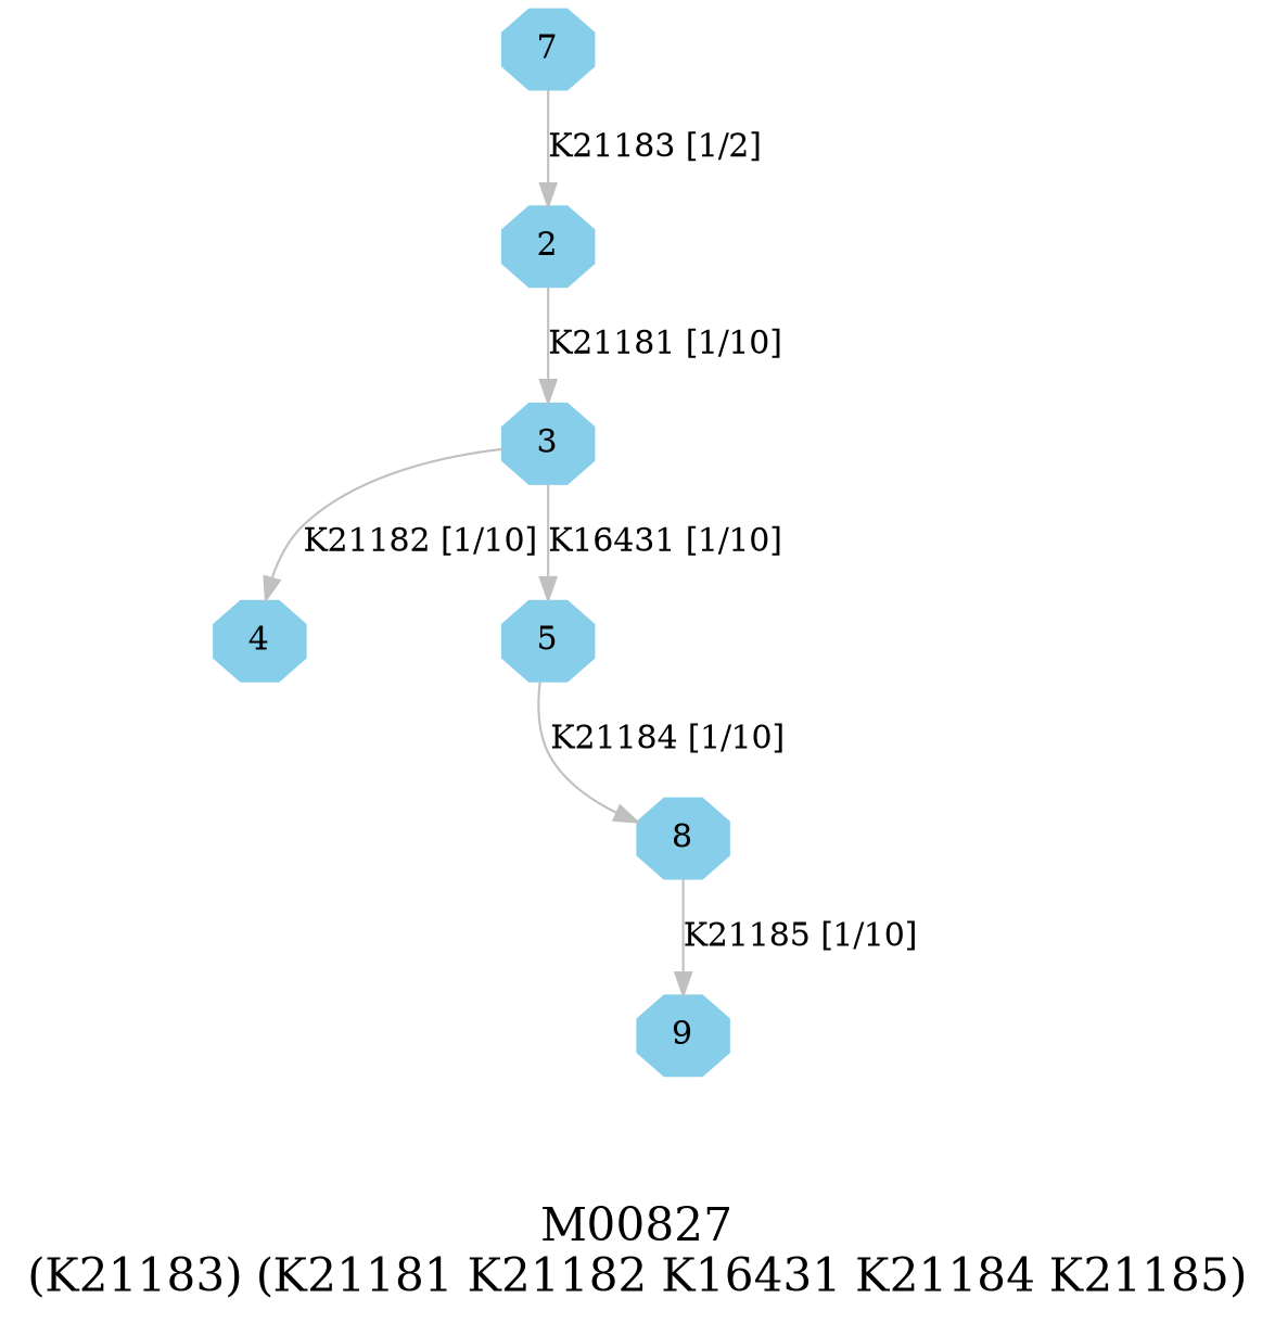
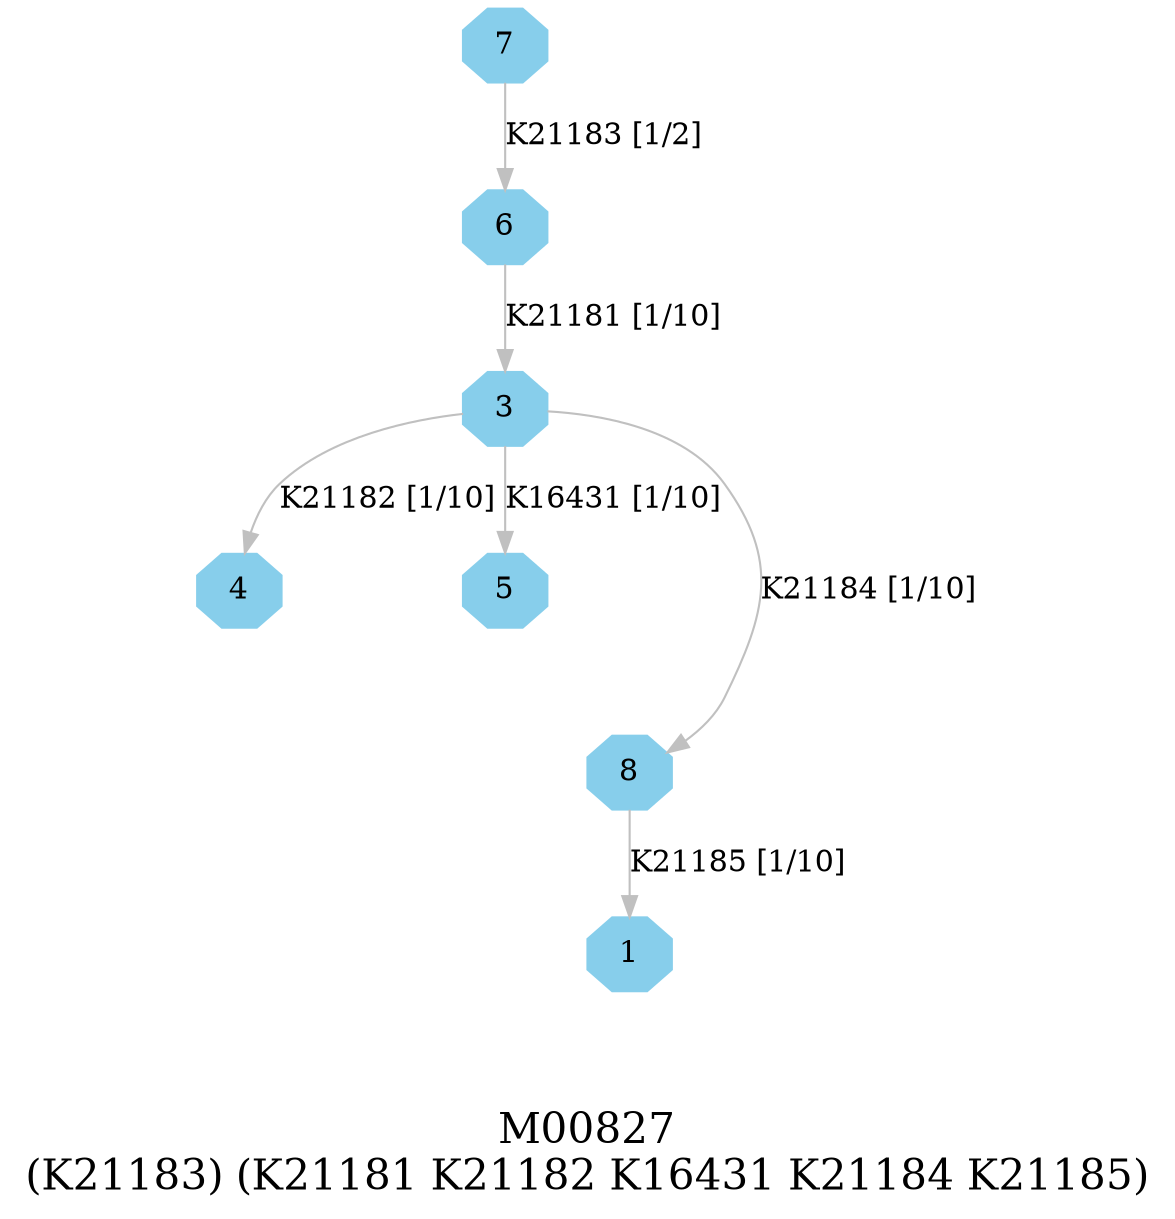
  digraph {
    fontsize=20
    label="M00827\n(K21183) (K21181 K21182 K16431 K21184 K21185)"
    node [color=skyblue shape=octagon style=filled]
    edge [color=grey]
    n1 [height=.3 label=7 width=.3]
-   1 [height=.3 width=.3 label=9]
-   2 [height=.3 width=.3]
+   1 [height=.3 width=.3]
+   2 [height=.3 width=.3 label=6]
    3 [height=.3 width=.3]
    4 [height=.3 width=.3]
    5 [height=.3 width=.3]
    n7 [height=.3 label=8 width=.3]
    subgraph sub_1 {
      n1
      1
      2
      3
      4
      5
      n7
    }
    n1 -> 2 [label="K21183 [1/2]"]
    2 -> 3 [label="K21181 [1/10]"]
    3 -> 4 [label="K21182 [1/10]"]
    3 -> 5 [label="K16431 [1/10]"]
-   5 -> n7 [label="K21184 [1/10]"]
+   3 -> n7 [label="K21184 [1/10]"]
    n7 -> 1 [label="K21185 [1/10]"]
  }
